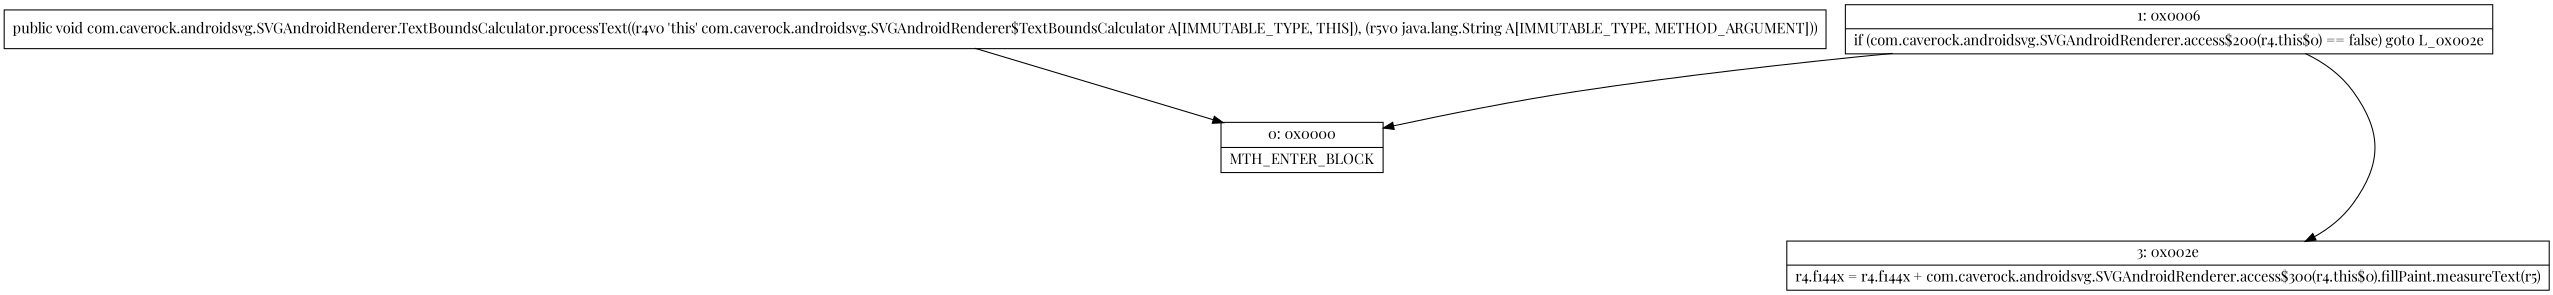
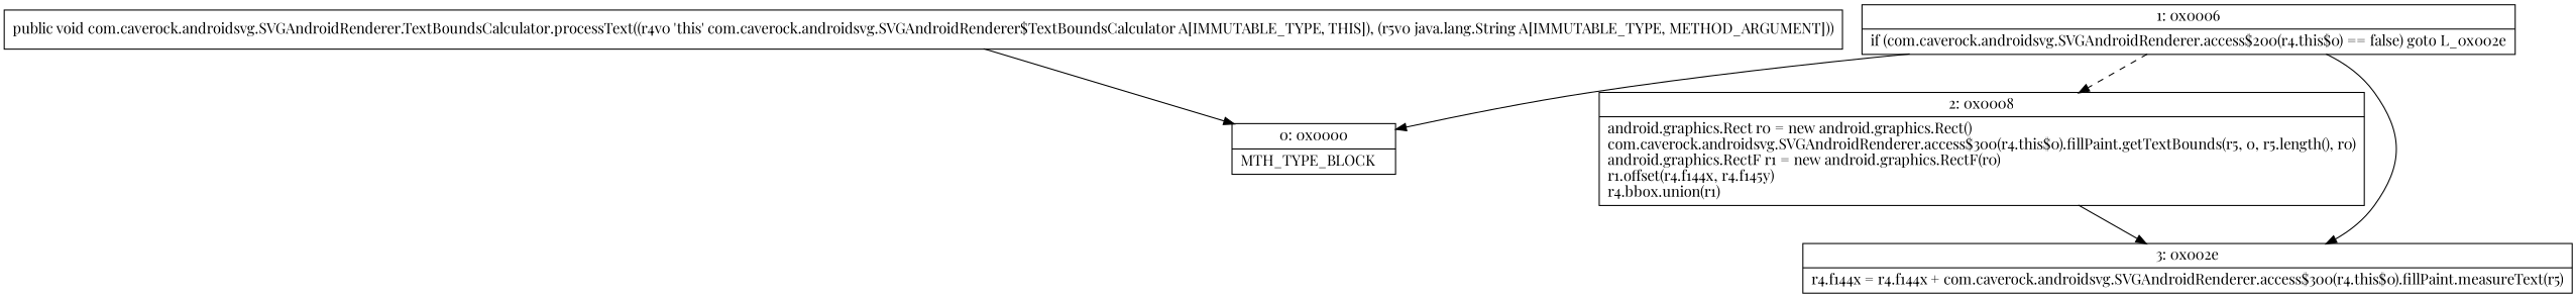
  digraph {
    fontname="Playfair Display"
    node [fontname="Playfair Display" shape=record]
    edge [fontname="Playfair Display"]
-   n1 [label="{0\:\ 0x0000|MTH_ENTER_BLOCK\l}"]
+   n1 [label="{0\:\ 0x0000|MTH_TYPE_BLOCK\l}"]
    n2 [label="{1\:\ 0x0006|if (com.caverock.androidsvg.SVGAndroidRenderer.access$200(r4.this$0) == false) goto L_0x002e\l}"]
+   n3 [label="{2\:\ 0x0008|android.graphics.Rect r0 = new android.graphics.Rect()\lcom.caverock.androidsvg.SVGAndroidRenderer.access$300(r4.this$0).fillPaint.getTextBounds(r5, 0, r5.length(), r0)\landroid.graphics.RectF r1 = new android.graphics.RectF(r0)\lr1.offset(r4.f144x, r4.f145y)\lr4.bbox.union(r1)\l}"]
    n4 [label="{3\:\ 0x002e|r4.f144x = r4.f144x + com.caverock.androidsvg.SVGAndroidRenderer.access$300(r4.this$0).fillPaint.measureText(r5)\l}"]
    n5 [label="{public void com.caverock.androidsvg.SVGAndroidRenderer.TextBoundsCalculator.processText((r4v0 'this' com.caverock.androidsvg.SVGAndroidRenderer$TextBoundsCalculator A[IMMUTABLE_TYPE, THIS]), (r5v0 java.lang.String A[IMMUTABLE_TYPE, METHOD_ARGUMENT])) }"]
    n2 -> n1
+   n2 -> n3 [style=dashed]
    n2 -> n4
+   n3 -> n4
    n5 -> n1
  }
